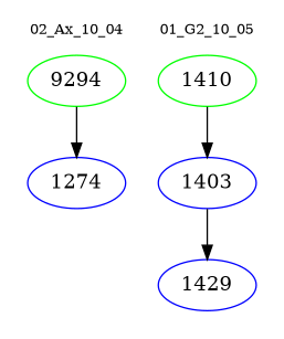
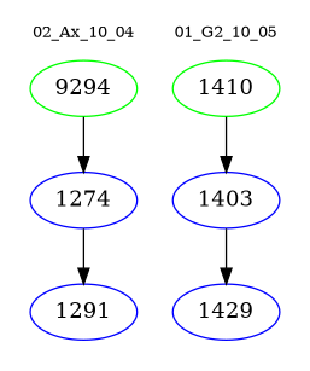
  digraph {
    node [color=blue]
    edge [color=black]
    n1 [color=green label=9294]
    n2 [label=1274]
+   n3 [label=1291]
    n4 [color=green label=1410]
    n5 [label=1403]
    n6 [label=1429]
    subgraph cluster_1 {
      color=white
      fontsize=10
      label="02_Ax_10_04"
      n1
      n2
+     n3
    }
    subgraph cluster_2 {
      color=white
      fontsize=10
      label="01_G2_10_05"
      n4
      n5
      n6
    }
    n1 -> n2
+   n2 -> n3
    n4 -> n5
    n5 -> n6
  }
